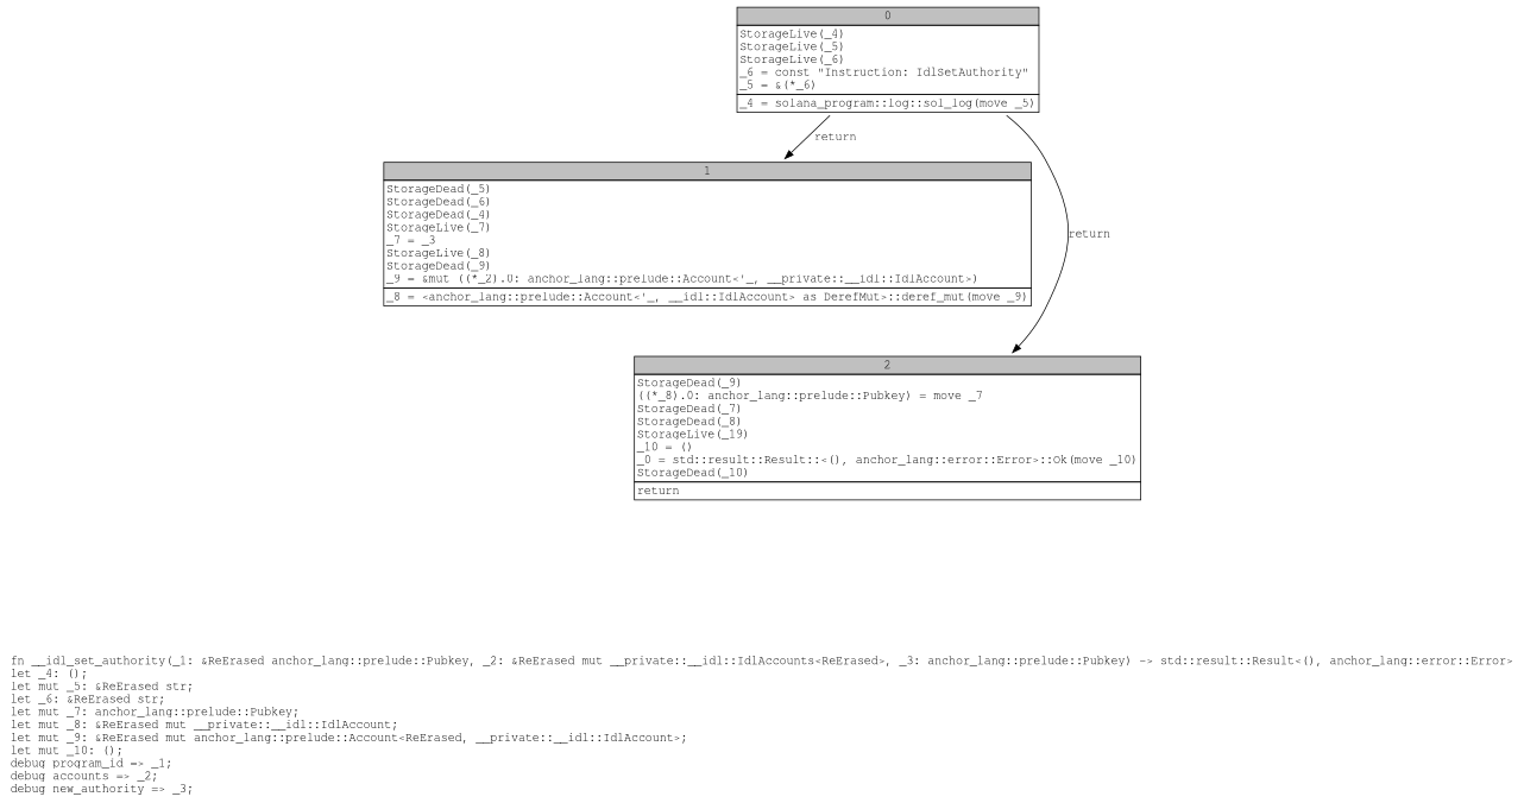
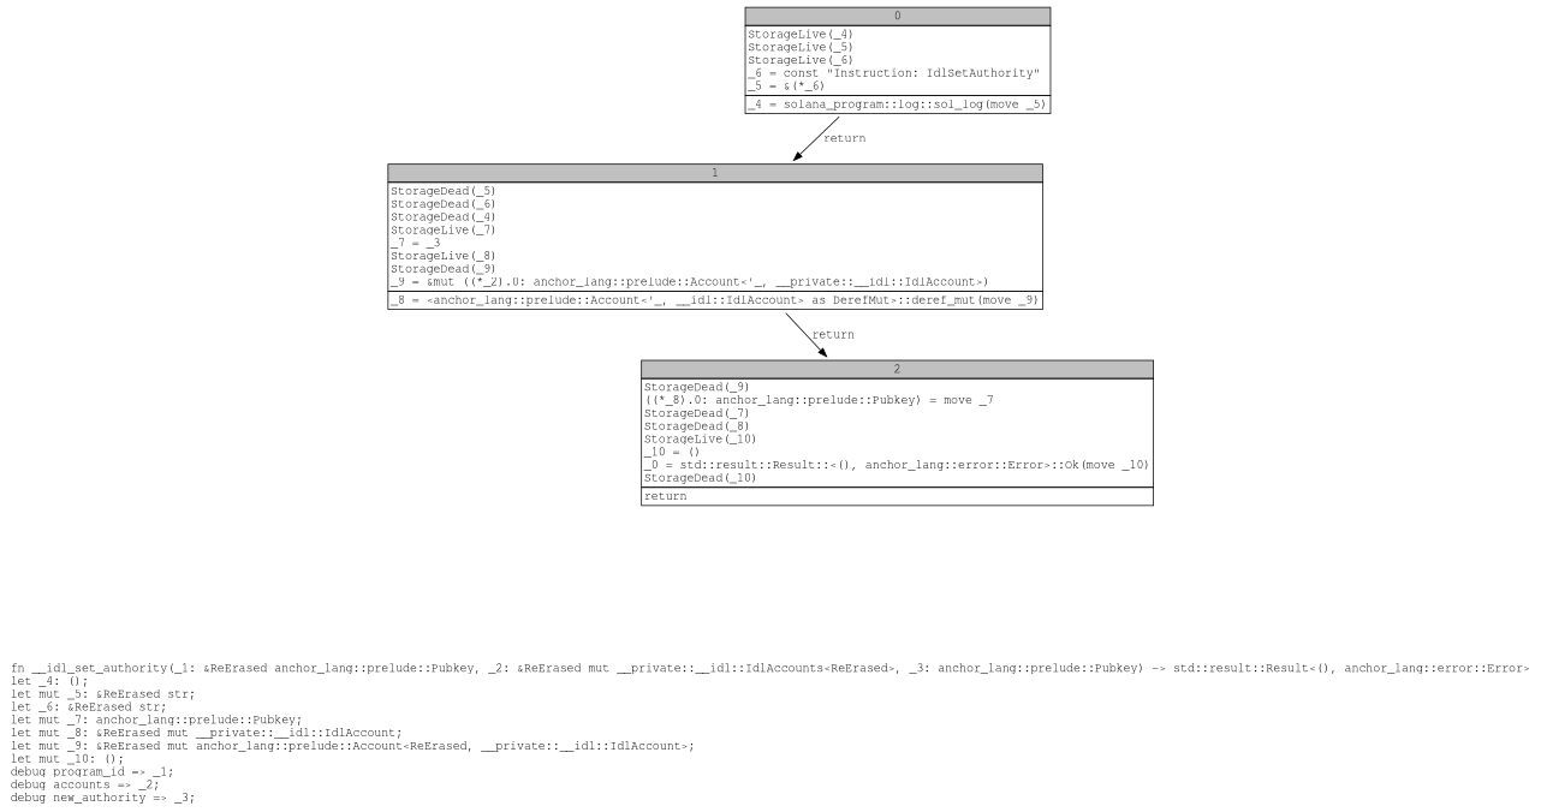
  digraph {
    fontname="Courier, monospace"
    label=<fn __idl_set_authority(_1: &amp;ReErased anchor_lang::prelude::Pubkey, _2: &amp;ReErased mut __private::__idl::IdlAccounts&lt;ReErased&gt;, _3: anchor_lang::prelude::Pubkey) -&gt; std::result::Result&lt;(), anchor_lang::error::Error&gt;<br align="left"/>let _4: ();<br align="left"/>let mut _5: &amp;ReErased str;<br align="left"/>let _6: &amp;ReErased str;<br align="left"/>let mut _7: anchor_lang::prelude::Pubkey;<br align="left"/>let mut _8: &amp;ReErased mut __private::__idl::IdlAccount;<br align="left"/>let mut _9: &amp;ReErased mut anchor_lang::prelude::Account&lt;ReErased, __private::__idl::IdlAccount&gt;;<br align="left"/>let mut _10: ();<br align="left"/>debug program_id =&gt; _1;<br align="left"/>debug accounts =&gt; _2;<br align="left"/>debug new_authority =&gt; _3;<br align="left"/>>
    node [fontname="Courier, monospace" shape=none]
    edge [fontname="Courier, monospace"]
    n1 [label=<<table border="0" cellborder="1" cellspacing="0"><tr><td bgcolor="gray" align="center" colspan="1">0</td></tr><tr><td align="left" balign="left">StorageLive(_4)<br/>StorageLive(_5)<br/>StorageLive(_6)<br/>_6 = const &quot;Instruction: IdlSetAuthority&quot;<br/>_5 = &amp;(*_6)<br/></td></tr><tr><td align="left">_4 = solana_program::log::sol_log(move _5)</td></tr></table>>]
    n2 [label=<<table border="0" cellborder="1" cellspacing="0"><tr><td bgcolor="gray" align="center" colspan="1">1</td></tr><tr><td align="left" balign="left">StorageDead(_5)<br/>StorageDead(_6)<br/>StorageDead(_4)<br/>StorageLive(_7)<br/>_7 = _3<br/>StorageLive(_8)<br/>StorageDead(_9)<br/>_9 = &amp;mut ((*_2).0: anchor_lang::prelude::Account&lt;'_, __private::__idl::IdlAccount&gt;)<br/></td></tr><tr><td align="left">_8 = &lt;anchor_lang::prelude::Account&lt;'_, __idl::IdlAccount&gt; as DerefMut&gt;::deref_mut(move _9)</td></tr></table>>]
-   n3 [label=<<table border="0" cellborder="1" cellspacing="0"><tr><td bgcolor="gray" align="center" colspan="1">2</td></tr><tr><td align="left" balign="left">StorageDead(_9)<br/>((*_8).0: anchor_lang::prelude::Pubkey) = move _7<br/>StorageDead(_7)<br/>StorageDead(_8)<br/>StorageLive(_19)<br/>_10 = ()<br/>_0 = std::result::Result::&lt;(), anchor_lang::error::Error&gt;::Ok(move _10)<br/>StorageDead(_10)<br/></td></tr><tr><td align="left">return</td></tr></table>>]
+   n3 [label=<<table border="0" cellborder="1" cellspacing="0"><tr><td bgcolor="gray" align="center" colspan="1">2</td></tr><tr><td align="left" balign="left">StorageDead(_9)<br/>((*_8).0: anchor_lang::prelude::Pubkey) = move _7<br/>StorageDead(_7)<br/>StorageDead(_8)<br/>StorageLive(_10)<br/>_10 = ()<br/>_0 = std::result::Result::&lt;(), anchor_lang::error::Error&gt;::Ok(move _10)<br/>StorageDead(_10)<br/></td></tr><tr><td align="left">return</td></tr></table>>]
    n1 -> n2 [label=return]
-   n1 -> n3 [label=return]
+   n2 -> n3 [label=return]
  }
